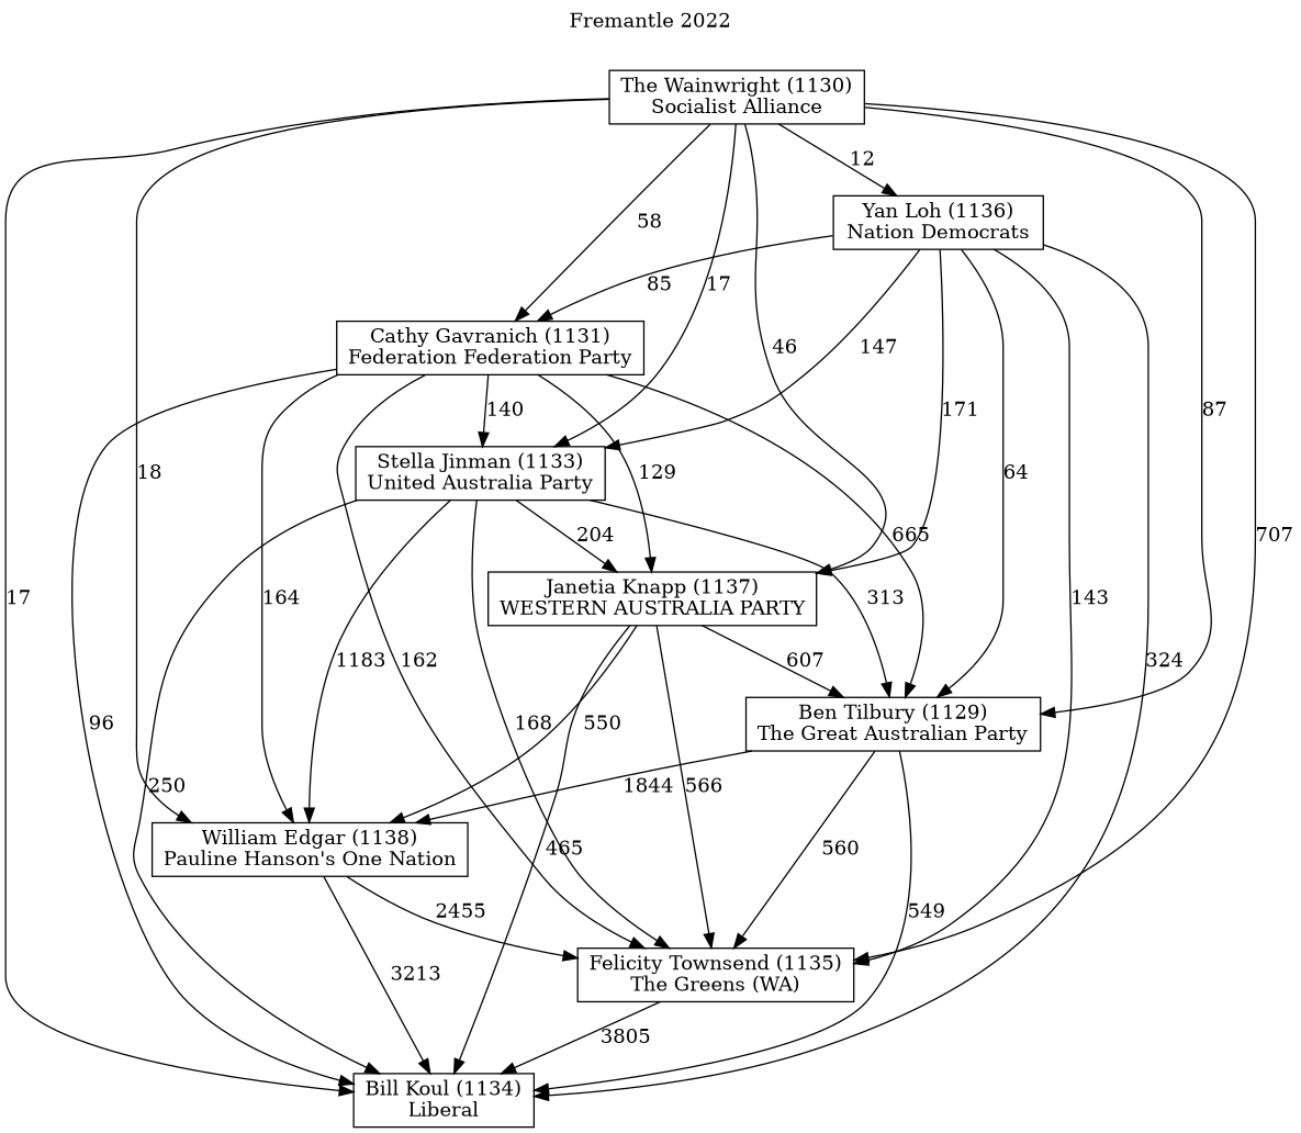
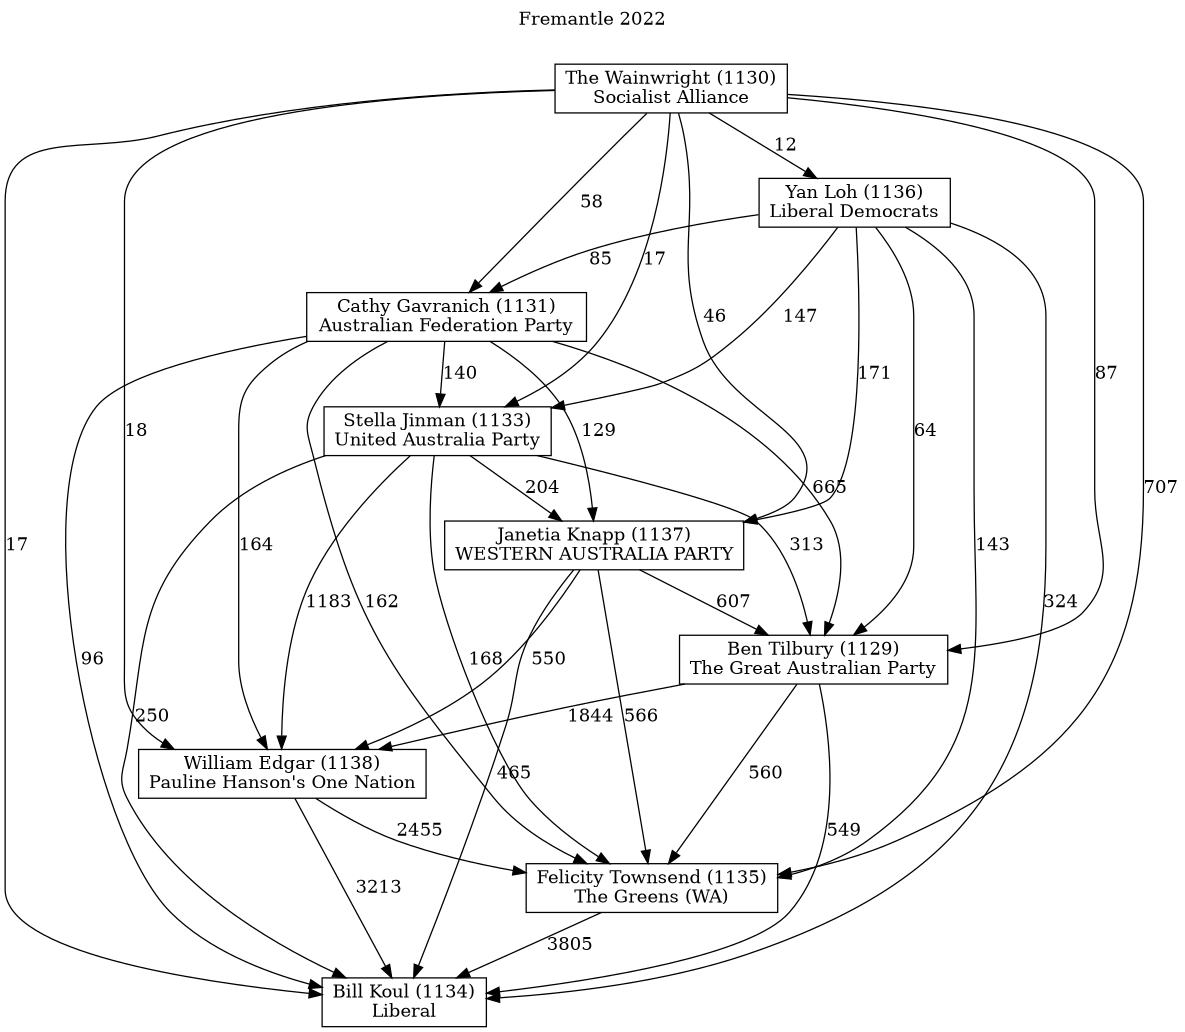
  digraph {
    label="Fremantle 2022"
    labelloc=t
    mclimit=10
    node [shape=box]
    n1 [label="Bill Koul (1134)\nLiberal"]
    n2 [label="Felicity Townsend (1135)\nThe Greens (WA)"]
    n3 [label="William Edgar (1138)\nPauline Hanson's One Nation"]
    n4 [label="Ben Tilbury (1129)\nThe Great Australian Party"]
    n5 [label="Janetia Knapp (1137)\nWESTERN AUSTRALIA PARTY"]
    n6 [label="Stella Jinman (1133)\nUnited Australia Party"]
-   n7 [label="Cathy Gavranich (1131)\nFederation Federation Party"]
-   n8 [label="Yan Loh (1136)\nNation Democrats"]
+   n7 [label="Cathy Gavranich (1131)\nAustralian Federation Party"]
+   n8 [label="Yan Loh (1136)\nLiberal Democrats"]
    n9 [label="The Wainwright (1130)\nSocialist Alliance"]
    n2 -> n1 [label=3805]
    n3 -> n1 [label=3213]
    n3 -> n2 [label=2455]
    n4 -> n1 [label=549]
    n4 -> n2 [label=560]
    n4 -> n3 [label=1844]
    n5 -> n1 [label=465]
    n5 -> n2 [label=566]
    n5 -> n3 [label=550]
    n5 -> n4 [label=607]
    n6 -> n1 [label=250]
    n6 -> n2 [label=168]
    n6 -> n3 [label=1183]
    n6 -> n4 [label=313]
    n6 -> n5 [label=204]
    n7 -> n1 [label=96]
    n7 -> n2 [label=162]
    n7 -> n3 [label=164]
    n7 -> n4 [label=665]
    n7 -> n5 [label=129]
    n7 -> n6 [label=140]
    n8 -> n1 [label=324]
    n8 -> n2 [label=143]
    n8 -> n4 [label=64]
    n8 -> n5 [label=171]
    n8 -> n6 [label=147]
    n8 -> n7 [label=85]
    n9 -> n1 [label=17]
    n9 -> n2 [label=707]
    n9 -> n3 [label=18]
    n9 -> n4 [label=87]
    n9 -> n5 [label=46]
    n9 -> n6 [label=17]
    n9 -> n7 [label=58]
    n9 -> n8 [label=12]
  }
